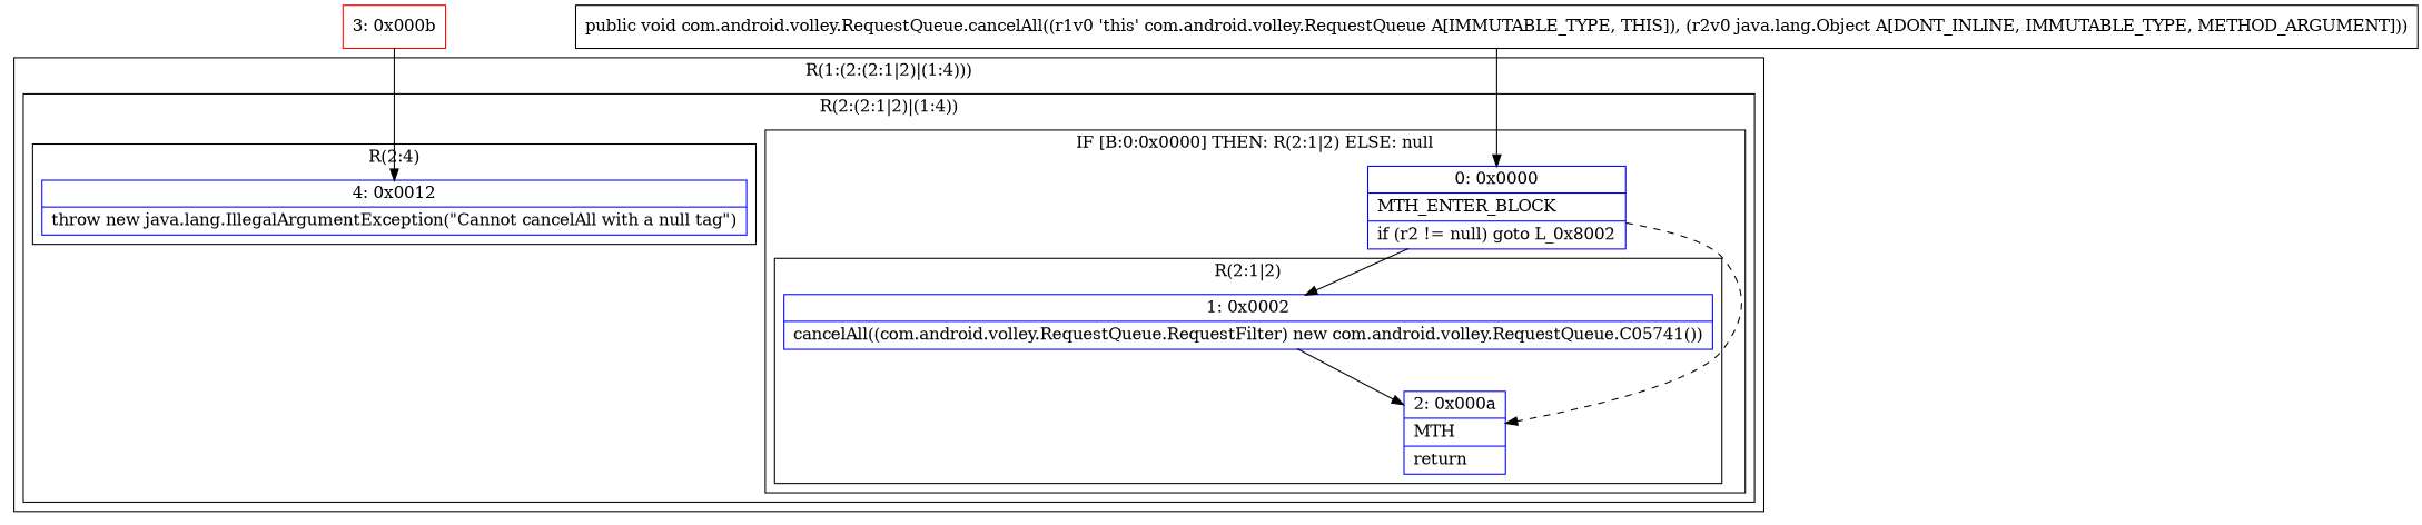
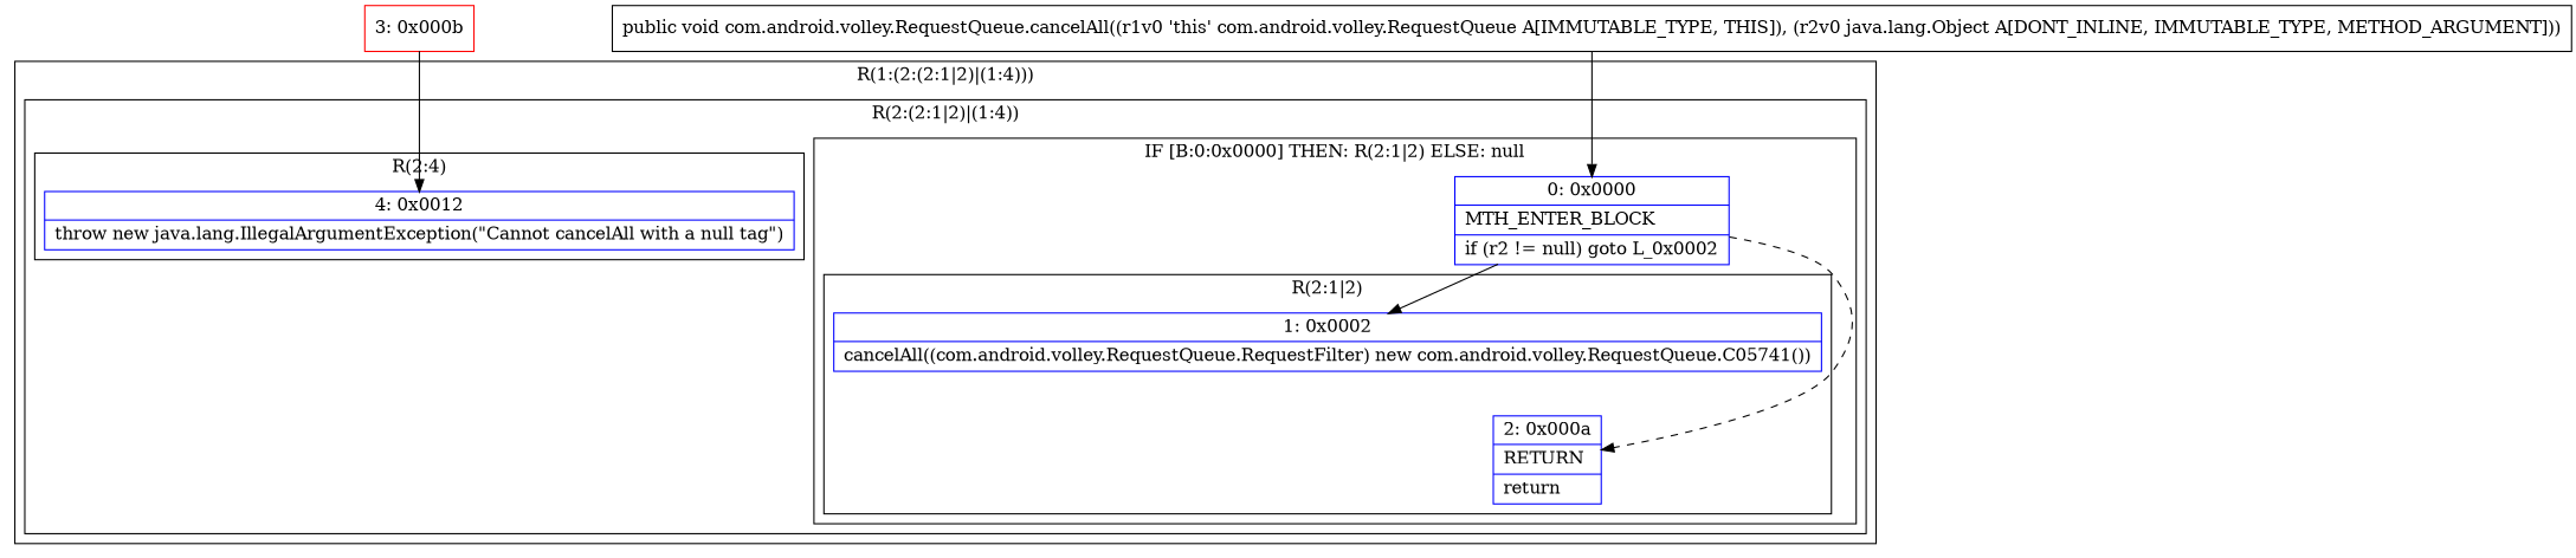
  digraph {
    node [color=blue shape=record]
    n1 [label="{1\:\ 0x0002|cancelAll((com.android.volley.RequestQueue.RequestFilter) new com.android.volley.RequestQueue.C05741())\l}"]
-   n2 [label="{2\:\ 0x000a|MTH\l|return\l}"]
-   n3 [label="{0\:\ 0x0000|MTH_ENTER_BLOCK\l|if (r2 != null) goto L_0x8002\l}"]
+   n2 [label="{2\:\ 0x000a|RETURN\l|return\l}"]
+   n3 [label="{0\:\ 0x0000|MTH_ENTER_BLOCK\l|if (r2 != null) goto L_0x0002\l}"]
    n4 [label="{4\:\ 0x0012|throw new java.lang.IllegalArgumentException(\"Cannot cancelAll with a null tag\")\l}"]
    n5 [color=red label="{3\:\ 0x000b}"]
    n6 [label="{public void com.android.volley.RequestQueue.cancelAll((r1v0 'this' com.android.volley.RequestQueue A[IMMUTABLE_TYPE, THIS]), (r2v0 java.lang.Object A[DONT_INLINE, IMMUTABLE_TYPE, METHOD_ARGUMENT])) }" color=""]
    subgraph cluster_1 {
      label="R(1:(2:(2:1|2)|(1:4)))"
      subgraph cluster_2 {
        label="R(2:(2:1|2)|(1:4))"
        subgraph cluster_3 {
          label="IF [B:0:0x0000] THEN: R(2:1|2) ELSE: null"
          n3
          subgraph cluster_4 {
            label="R(2:1|2)"
            n1
            n2
          }
        }
        subgraph cluster_5 {
          label="R(2:4)"
          n4
        }
      }
    }
-   n1 -> n2
    n3 -> n1
    n3 -> n2 [style=dashed]
    n5 -> n4
    n6 -> n3
  }
